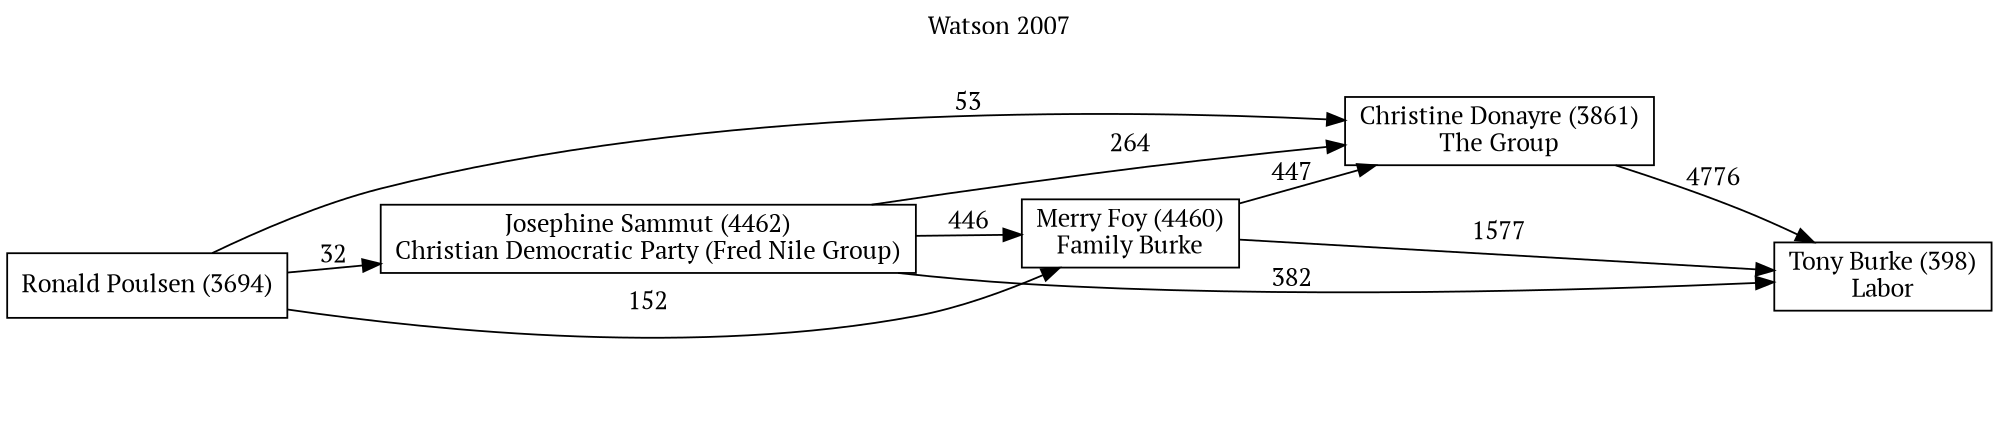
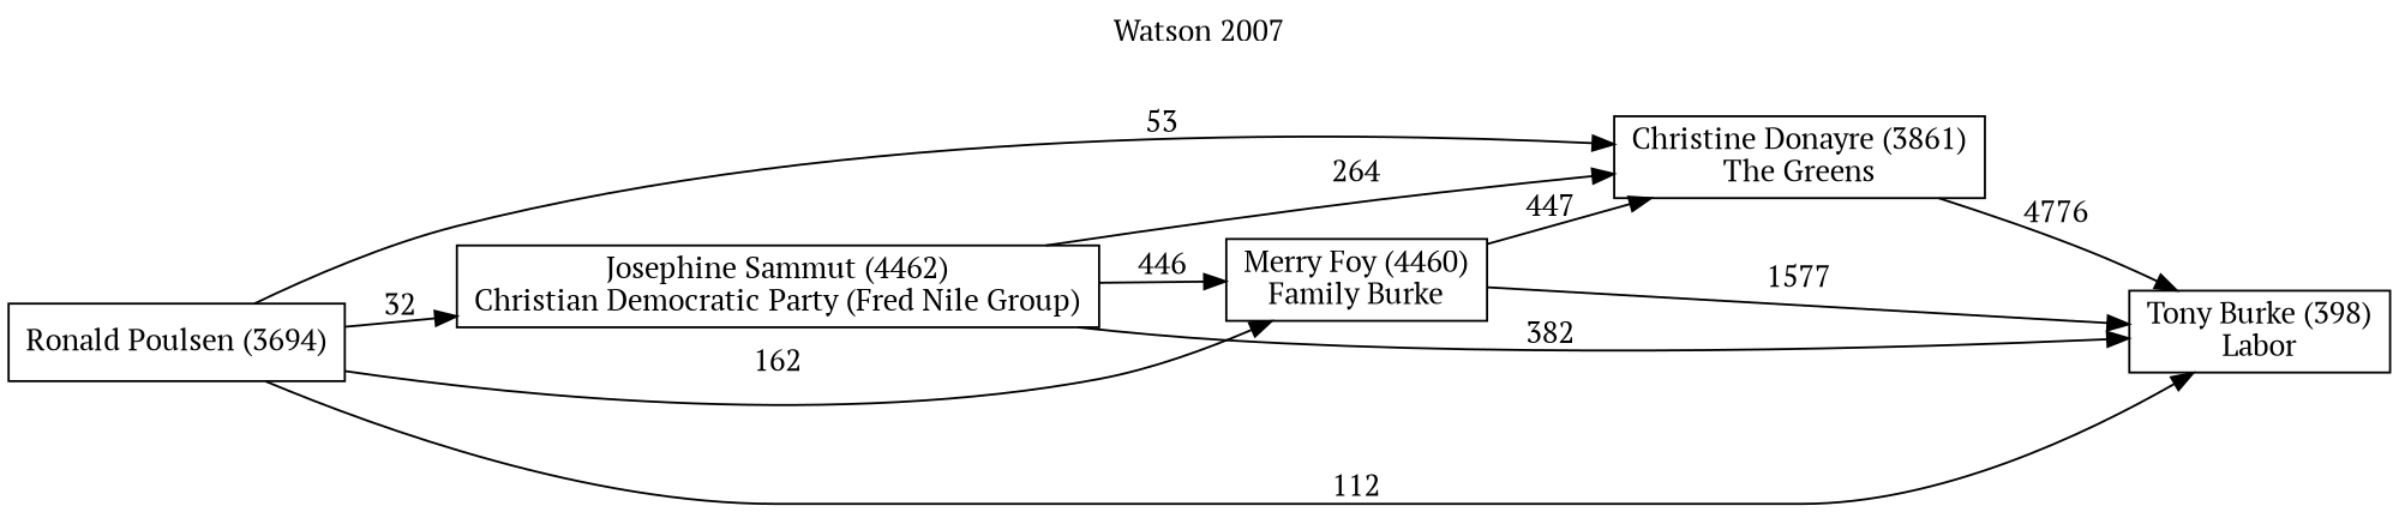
  digraph {
    fontname="PT Serif"
    label="Watson 2007"
    labelloc=t
    mclimit=10
    rankdir=LR
    node [fontname="PT Serif" shape=box]
    edge [fontname="PT Serif"]
    n1 [label="Tony Burke (398)\nLabor"]
-   n2 [label="Christine Donayre (3861)\nThe Group"]
+   n2 [label="Christine Donayre (3861)\nThe Greens"]
    n3 [label="Merry Foy (4460)\nFamily Burke"]
    n4 [label="Josephine Sammut (4462)\nChristian Democratic Party (Fred Nile Group)"]
    n5 [label="Ronald Poulsen (3694)\n"]
    n2 -> n1 [label=4776]
    n3 -> n1 [label=1577]
    n3 -> n2 [label=447]
    n4 -> n1 [label=382]
    n4 -> n2 [label=264]
    n4 -> n3 [label=446]
+   n5 -> n1 [label=112]
    n5 -> n2 [label=53]
-   n5 -> n3 [label=152]
+   n5 -> n3 [label=162]
    n5 -> n4 [label=32]
  }
